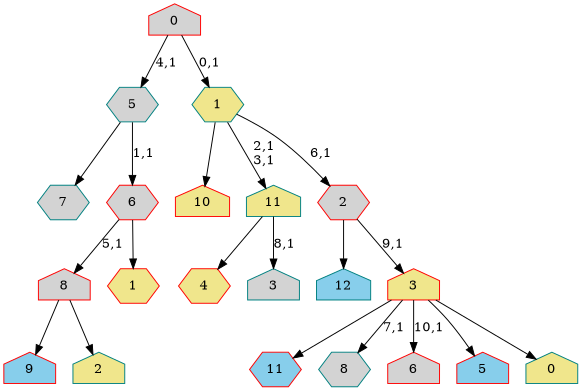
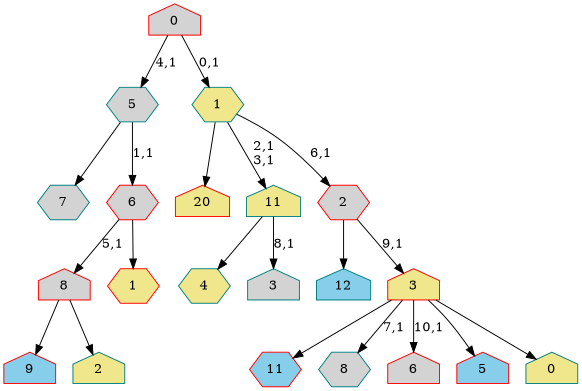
  digraph {
    node [color=red fillcolor=lightgrey shape=house style=filled]
    n1 [color=teal fillcolor=skyblue label=12]
    n2 [fillcolor=skyblue label=11 shape=hexagon]
-   n3 [fillcolor=khaki label=10]
+   n3 [fillcolor=khaki label=20]
    n4 [fillcolor=skyblue label=9]
    n5 [color=teal label=8 shape=hexagon]
    n6 [color=teal label=7 shape=hexagon]
    n7 [label=6]
    n8 [fillcolor=skyblue label=5]
-   n9 [fillcolor=khaki label=4 shape=hexagon]
+   n9 [color=teal fillcolor=khaki label=4 shape=hexagon]
    n10 [color=teal label=3]
    11 [color=teal fillcolor=khaki]
    n12 [color=teal fillcolor=khaki label=2]
    8
    n14 [fillcolor=khaki label=1 shape=hexagon]
    6 [shape=hexagon]
    5 [color=teal shape=hexagon]
    n17 [color=teal fillcolor=khaki label=0]
    3 [fillcolor=khaki]
    2 [shape=hexagon]
    1 [color=teal fillcolor=khaki shape=hexagon]
    0
    11 -> n9
    11 -> n10 [label="8,1"]
    8 -> n4
    8 -> n12
    6 -> 8 [label="5,1"]
    6 -> n14
    5 -> n6
    5 -> 6 [label="1,1"]
    3 -> n2
    3 -> n5 [label="7,1"]
    3 -> n7 [label="10,1"]
    3 -> n8
    3 -> n17
    2 -> n1
    2 -> 3 [label="9,1"]
    1 -> n3
    1 -> 11 [label="2,1\n3,1"]
    1 -> 2 [label="6,1"]
    0 -> 5 [label="4,1"]
    0 -> 1 [label="0,1"]
  }
